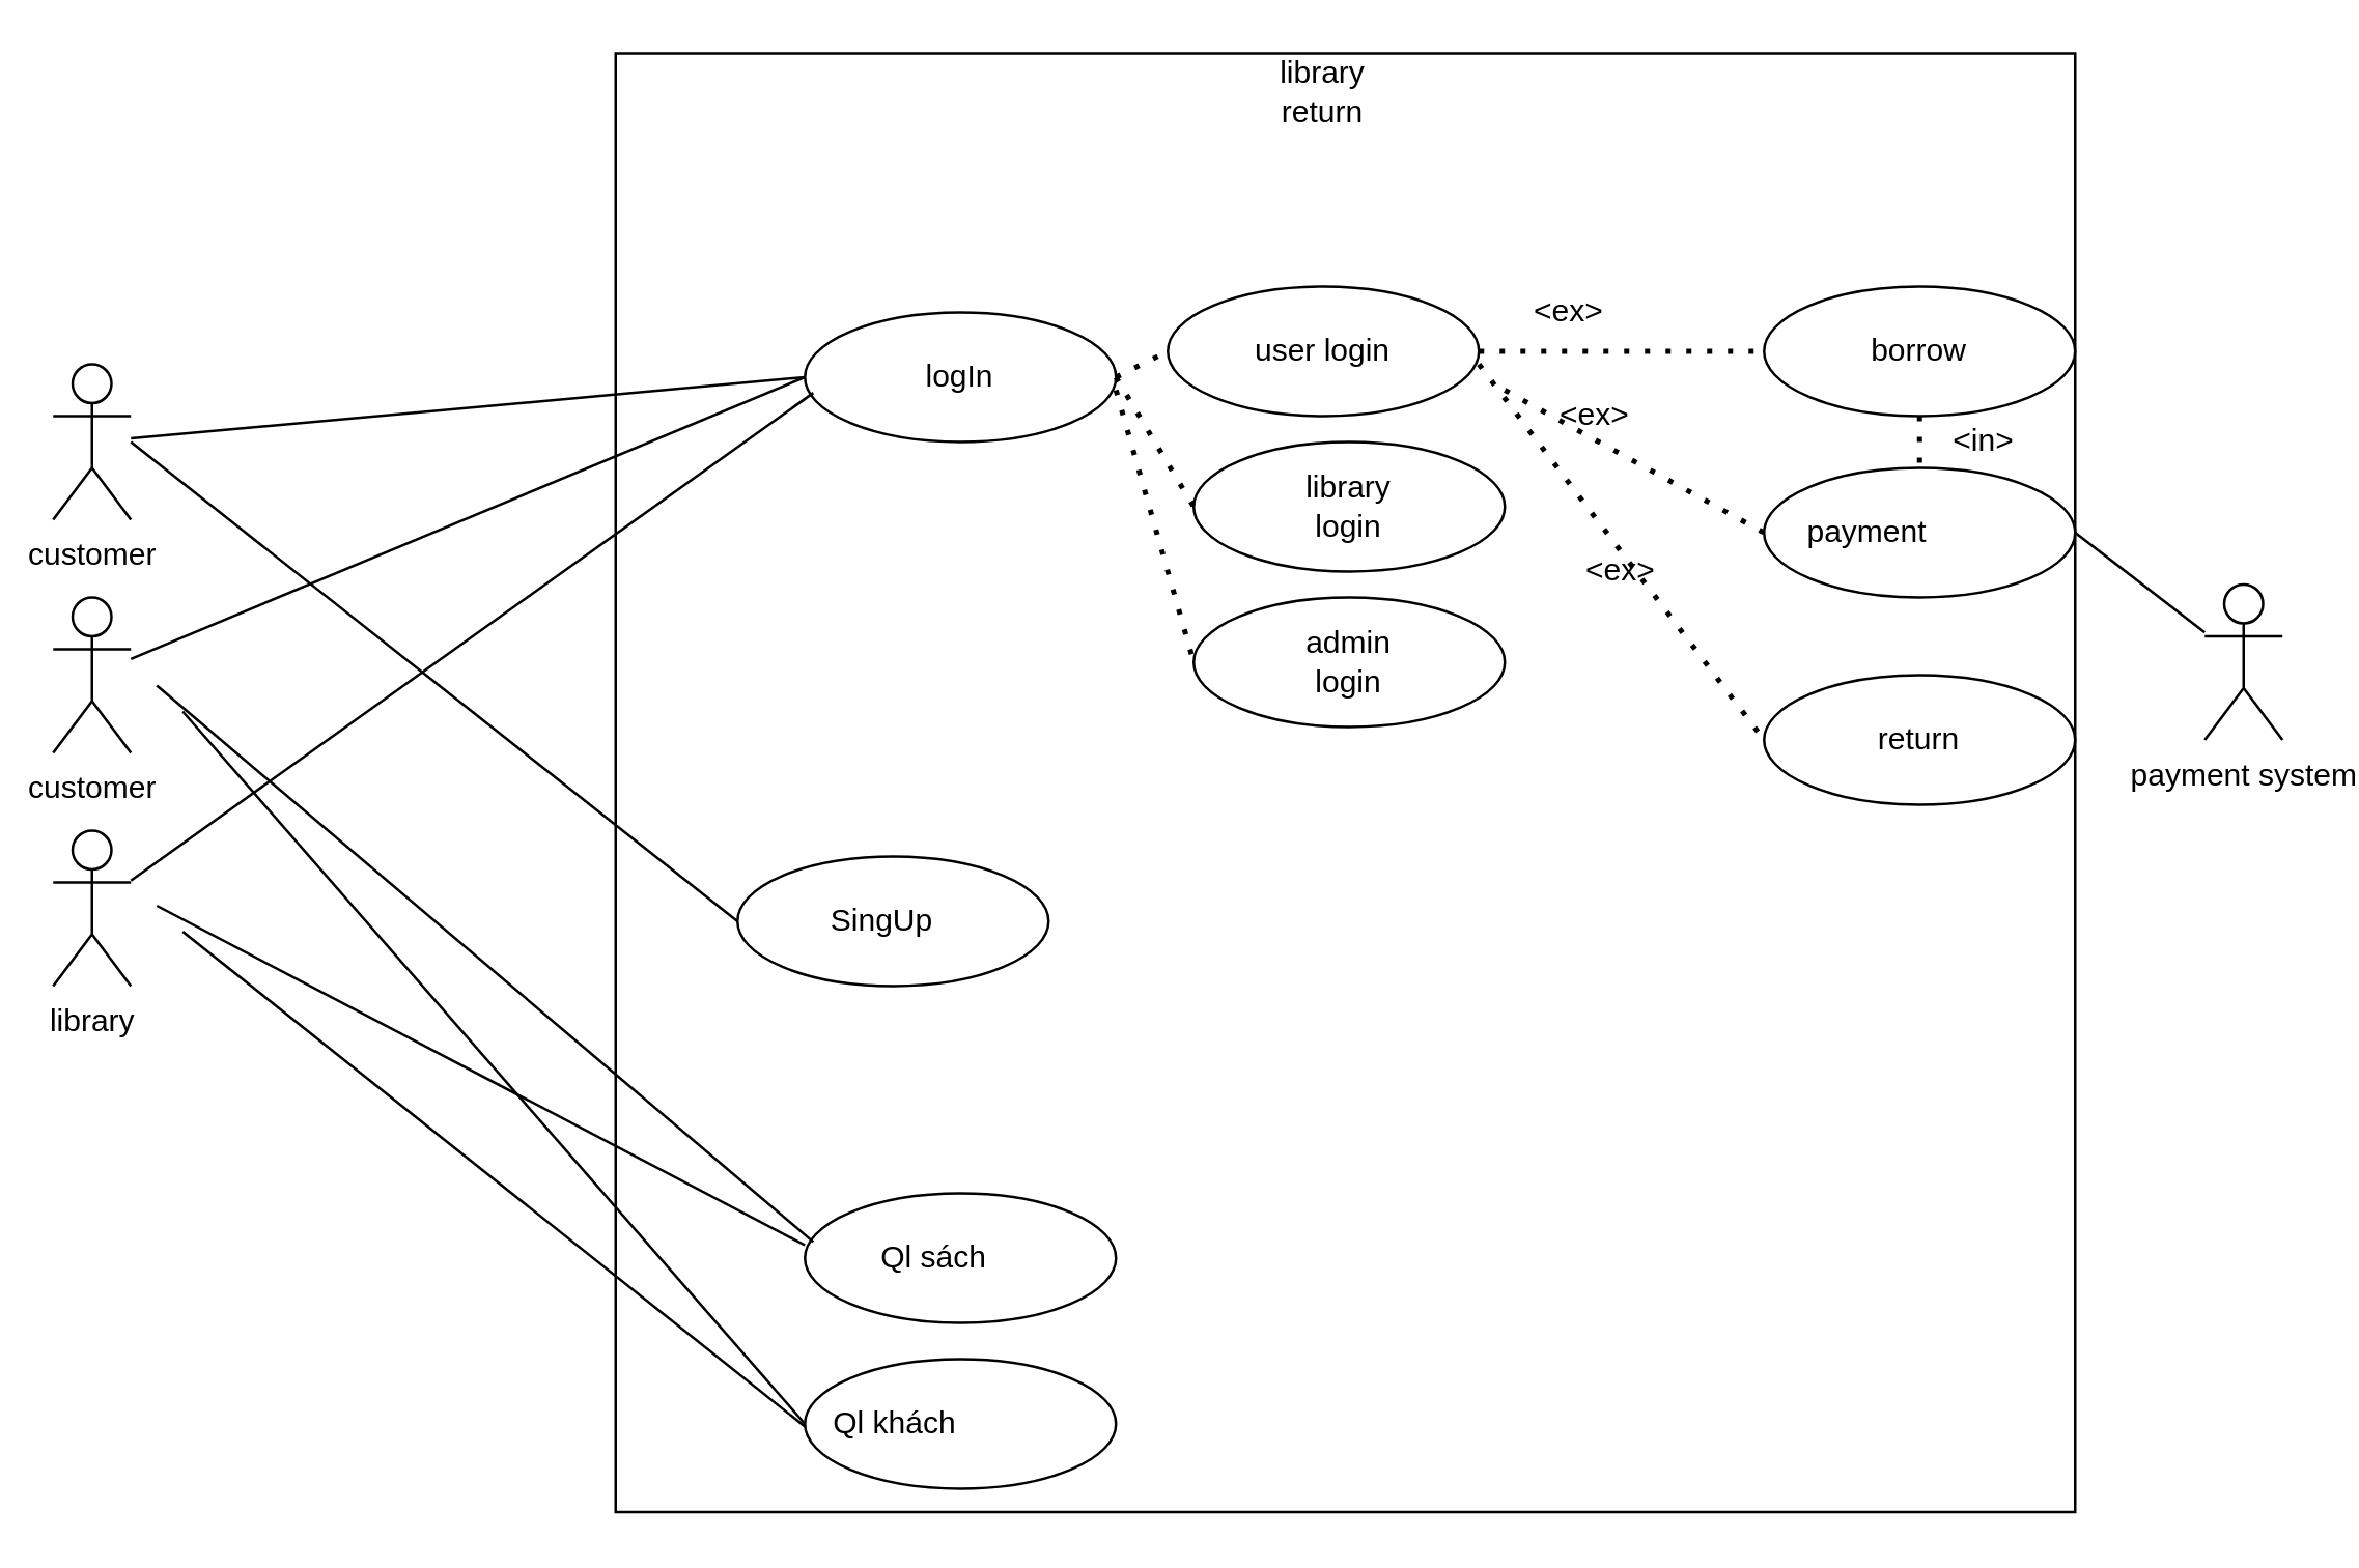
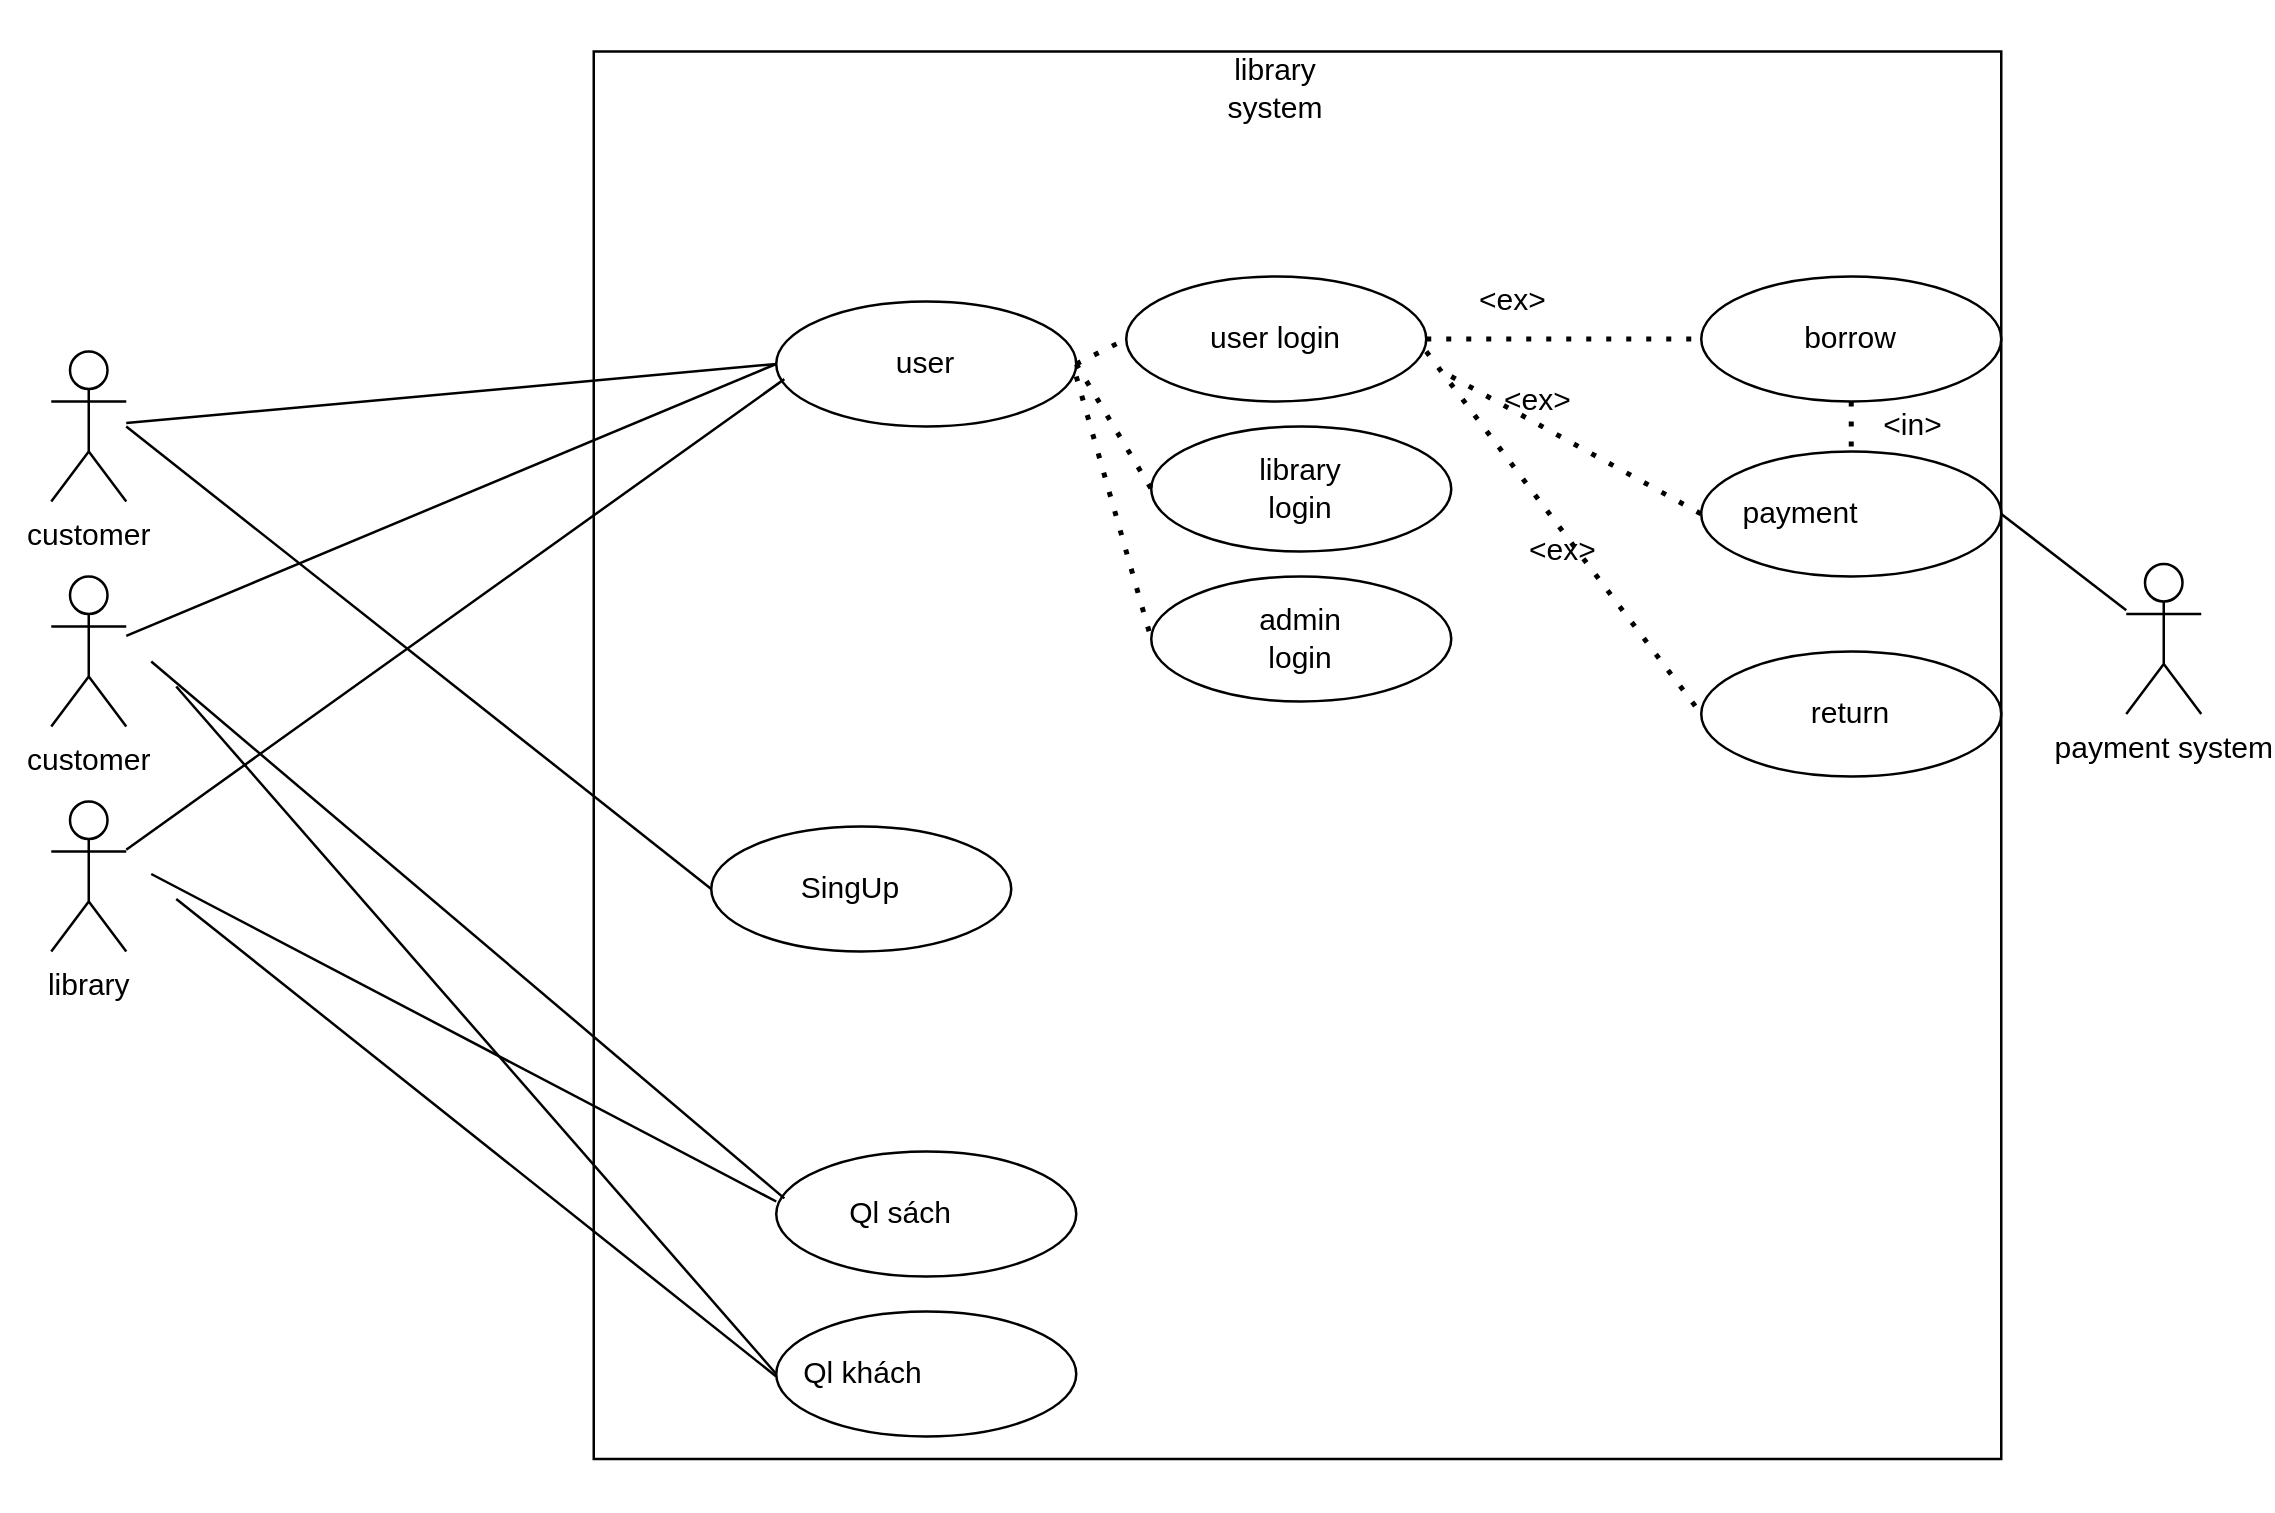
  <mxCell id="0" />
  <mxCell id="1" parent="0" />
  <mxCell id="2" value="" style="whiteSpace=wrap;html=1;aspect=fixed;" parent="1" vertex="1"><mxGeometry x="237" y="20" width="563" height="563" as="geometry" /></mxCell>
- <mxCell id="3" value="library return" style="text;html=1;align=center;verticalAlign=middle;whiteSpace=wrap;rounded=0;" parent="1" vertex="1"><mxGeometry x="480" y="20" width="60" height="30" as="geometry" /></mxCell>
+ <mxCell id="3" value="library system" style="text;html=1;align=center;verticalAlign=middle;whiteSpace=wrap;rounded=0;" parent="1" vertex="1"><mxGeometry x="480" y="20" width="60" height="30" as="geometry" /></mxCell>
  <mxCell id="4" value="customer&lt;div&gt;&lt;br&gt;&lt;/div&gt;" style="shape=umlActor;verticalLabelPosition=bottom;verticalAlign=top;html=1;outlineConnect=0;" parent="1" vertex="1"><mxGeometry x="20" y="140" width="30" height="60" as="geometry" /></mxCell>
  <mxCell id="5" value="customer&lt;div&gt;&lt;br&gt;&lt;/div&gt;" style="shape=umlActor;verticalLabelPosition=bottom;verticalAlign=top;html=1;outlineConnect=0;" parent="1" vertex="1"><mxGeometry x="20" y="230" width="30" height="60" as="geometry" /></mxCell>
  <mxCell id="6" value="library&lt;br&gt;&lt;div&gt;&lt;br&gt;&lt;/div&gt;" style="shape=umlActor;verticalLabelPosition=bottom;verticalAlign=top;html=1;outlineConnect=0;" parent="1" vertex="1"><mxGeometry x="20" y="320" width="30" height="60" as="geometry" /></mxCell>
  <mxCell id="7" value="payment system" style="shape=umlActor;verticalLabelPosition=bottom;verticalAlign=top;html=1;outlineConnect=0;" parent="1" vertex="1"><mxGeometry x="850" y="225" width="30" height="60" as="geometry" /></mxCell>
  <mxCell id="8" value="" style="ellipse;whiteSpace=wrap;html=1;" parent="1" vertex="1"><mxGeometry x="310" y="120" width="120" height="50" as="geometry" /></mxCell>
  <mxCell id="9" value="" style="ellipse;whiteSpace=wrap;html=1;" parent="1" vertex="1"><mxGeometry x="284" y="330" width="120" height="50" as="geometry" /></mxCell>
- <mxCell id="10" value="logIn" style="text;html=1;align=center;verticalAlign=middle;whiteSpace=wrap;rounded=0;" parent="1" vertex="1"><mxGeometry x="340" y="130" width="60" height="30" as="geometry" /></mxCell>
+ <mxCell id="10" value="user" style="text;html=1;align=center;verticalAlign=middle;whiteSpace=wrap;rounded=0;" parent="1" vertex="1"><mxGeometry x="340" y="130" width="60" height="30" as="geometry" /></mxCell>
  <mxCell id="11" value="SingUp" style="text;html=1;align=center;verticalAlign=middle;whiteSpace=wrap;rounded=0;" parent="1" vertex="1"><mxGeometry x="310" y="340" width="60" height="30" as="geometry" /></mxCell>
  <mxCell id="12" value="" style="ellipse;whiteSpace=wrap;html=1;" parent="1" vertex="1"><mxGeometry x="680" y="110" width="120" height="50" as="geometry" /></mxCell>
  <mxCell id="13" value="" style="ellipse;whiteSpace=wrap;html=1;" parent="1" vertex="1"><mxGeometry x="680" y="260" width="120" height="50" as="geometry" /></mxCell>
  <mxCell id="14" value="" style="ellipse;whiteSpace=wrap;html=1;" parent="1" vertex="1"><mxGeometry x="680" y="180" width="120" height="50" as="geometry" /></mxCell>
  <mxCell id="15" value="borrow" style="text;html=1;align=center;verticalAlign=middle;whiteSpace=wrap;rounded=0;" parent="1" vertex="1"><mxGeometry x="710" y="120" width="60" height="30" as="geometry" /></mxCell>
  <mxCell id="16" value="return" style="text;html=1;align=center;verticalAlign=middle;whiteSpace=wrap;rounded=0;" parent="1" vertex="1"><mxGeometry x="710" y="270" width="60" height="30" as="geometry" /></mxCell>
  <mxCell id="17" value="payment" style="text;html=1;align=center;verticalAlign=middle;whiteSpace=wrap;rounded=0;" parent="1" vertex="1"><mxGeometry x="690" y="190" width="60" height="30" as="geometry" /></mxCell>
  <mxCell id="18" value="" style="ellipse;whiteSpace=wrap;html=1;" parent="1" vertex="1"><mxGeometry x="450" y="110" width="120" height="50" as="geometry" /></mxCell>
  <mxCell id="19" value="" style="ellipse;whiteSpace=wrap;html=1;" parent="1" vertex="1"><mxGeometry x="460" y="170" width="120" height="50" as="geometry" /></mxCell>
  <mxCell id="20" value="" style="ellipse;whiteSpace=wrap;html=1;" parent="1" vertex="1"><mxGeometry x="460" y="230" width="120" height="50" as="geometry" /></mxCell>
  <mxCell id="21" value="user login" style="text;html=1;align=center;verticalAlign=middle;whiteSpace=wrap;rounded=0;" parent="1" vertex="1"><mxGeometry x="480" y="120" width="60" height="30" as="geometry" /></mxCell>
  <mxCell id="22" value="library login" style="text;html=1;align=center;verticalAlign=middle;whiteSpace=wrap;rounded=0;" parent="1" vertex="1"><mxGeometry x="490" y="180" width="60" height="30" as="geometry" /></mxCell>
  <mxCell id="23" value="admin login" style="text;html=1;align=center;verticalAlign=middle;whiteSpace=wrap;rounded=0;" parent="1" vertex="1"><mxGeometry x="490" y="240" width="60" height="30" as="geometry" /></mxCell>
  <mxCell id="24" value="" style="endArrow=none;html=1;rounded=0;entryX=0;entryY=0.5;entryDx=0;entryDy=0;" parent="1" source="4" target="8" edge="1"><mxGeometry width="50" height="50" relative="1" as="geometry"><mxPoint x="340" y="290" as="sourcePoint" /><mxPoint x="390" y="240" as="targetPoint" /></mxGeometry></mxCell>
  <mxCell id="25" value="" style="endArrow=none;html=1;rounded=0;entryX=0;entryY=0.5;entryDx=0;entryDy=0;" parent="1" target="9" edge="1"><mxGeometry width="50" height="50" relative="1" as="geometry"><mxPoint x="50" y="170" as="sourcePoint" /><mxPoint x="320" y="155" as="targetPoint" /></mxGeometry></mxCell>
  <mxCell id="26" value="" style="endArrow=none;html=1;rounded=0;entryX=0;entryY=0.5;entryDx=0;entryDy=0;" parent="1" source="5" target="8" edge="1"><mxGeometry width="50" height="50" relative="1" as="geometry"><mxPoint x="340" y="290" as="sourcePoint" /><mxPoint x="390" y="240" as="targetPoint" /></mxGeometry></mxCell>
  <mxCell id="27" value="" style="ellipse;whiteSpace=wrap;html=1;" parent="1" vertex="1"><mxGeometry x="310" y="460" width="120" height="50" as="geometry" /></mxCell>
  <mxCell id="28" value="" style="ellipse;whiteSpace=wrap;html=1;" parent="1" vertex="1"><mxGeometry x="310" y="524" width="120" height="50" as="geometry" /></mxCell>
  <mxCell id="29" value="Ql sách" style="text;html=1;align=center;verticalAlign=middle;whiteSpace=wrap;rounded=0;" parent="1" vertex="1"><mxGeometry x="330" y="470" width="60" height="30" as="geometry" /></mxCell>
  <mxCell id="30" value="Ql khách" style="text;html=1;align=center;verticalAlign=middle;whiteSpace=wrap;rounded=0;" parent="1" vertex="1"><mxGeometry x="315" y="534" width="60" height="30" as="geometry" /></mxCell>
  <mxCell id="31" value="" style="endArrow=none;html=1;rounded=0;entryX=0.027;entryY=0.375;entryDx=0;entryDy=0;entryPerimeter=0;" parent="1" target="27" edge="1"><mxGeometry width="50" height="50" relative="1" as="geometry"><mxPoint x="60" y="264" as="sourcePoint" /><mxPoint x="320" y="155" as="targetPoint" /></mxGeometry></mxCell>
  <mxCell id="32" value="" style="endArrow=none;html=1;rounded=0;entryX=0;entryY=0.5;entryDx=0;entryDy=0;" parent="1" target="28" edge="1"><mxGeometry width="50" height="50" relative="1" as="geometry"><mxPoint x="70" y="274" as="sourcePoint" /><mxPoint x="323" y="489" as="targetPoint" /></mxGeometry></mxCell>
  <mxCell id="33" value="" style="endArrow=none;html=1;rounded=0;entryX=0.027;entryY=0.621;entryDx=0;entryDy=0;entryPerimeter=0;" parent="1" source="6" target="8" edge="1"><mxGeometry width="50" height="50" relative="1" as="geometry"><mxPoint x="340" y="360" as="sourcePoint" /><mxPoint x="390" y="310" as="targetPoint" /></mxGeometry></mxCell>
  <mxCell id="34" value="" style="endArrow=none;html=1;rounded=0;" parent="1" edge="1"><mxGeometry width="50" height="50" relative="1" as="geometry"><mxPoint x="60" y="349" as="sourcePoint" /><mxPoint x="310" y="480" as="targetPoint" /></mxGeometry></mxCell>
  <mxCell id="35" value="" style="endArrow=none;html=1;rounded=0;" parent="1" edge="1"><mxGeometry width="50" height="50" relative="1" as="geometry"><mxPoint x="70" y="359" as="sourcePoint" /><mxPoint x="310" y="550" as="targetPoint" /></mxGeometry></mxCell>
  <mxCell id="36" value="" style="endArrow=none;html=1;rounded=0;exitX=1;exitY=0.5;exitDx=0;exitDy=0;" parent="1" source="14" target="7" edge="1"><mxGeometry width="50" height="50" relative="1" as="geometry"><mxPoint x="340" y="290" as="sourcePoint" /><mxPoint x="390" y="240" as="targetPoint" /></mxGeometry></mxCell>
  <mxCell id="37" value="" style="endArrow=none;dashed=1;html=1;dashPattern=1 3;strokeWidth=2;rounded=0;entryX=0;entryY=0.5;entryDx=0;entryDy=0;exitX=1;exitY=0.5;exitDx=0;exitDy=0;" parent="1" source="8" target="18" edge="1"><mxGeometry width="50" height="50" relative="1" as="geometry"><mxPoint x="340" y="290" as="sourcePoint" /><mxPoint x="390" y="240" as="targetPoint" /></mxGeometry></mxCell>
  <mxCell id="38" value="" style="endArrow=none;dashed=1;html=1;dashPattern=1 3;strokeWidth=2;rounded=0;entryX=0;entryY=0.5;entryDx=0;entryDy=0;exitX=1;exitY=0.5;exitDx=0;exitDy=0;" parent="1" source="8" target="19" edge="1"><mxGeometry width="50" height="50" relative="1" as="geometry"><mxPoint x="440" y="155" as="sourcePoint" /><mxPoint x="460" y="145" as="targetPoint" /></mxGeometry></mxCell>
  <mxCell id="39" value="" style="endArrow=none;dashed=1;html=1;dashPattern=1 3;strokeWidth=2;rounded=0;entryX=0;entryY=0.5;entryDx=0;entryDy=0;" parent="1" target="20" edge="1"><mxGeometry width="50" height="50" relative="1" as="geometry"><mxPoint x="430" y="150" as="sourcePoint" /><mxPoint x="470" y="205" as="targetPoint" /></mxGeometry></mxCell>
  <mxCell id="40" value="" style="endArrow=none;dashed=1;html=1;dashPattern=1 3;strokeWidth=2;rounded=0;entryX=0;entryY=0.5;entryDx=0;entryDy=0;exitX=1;exitY=0.5;exitDx=0;exitDy=0;" parent="1" source="18" target="12" edge="1"><mxGeometry width="50" height="50" relative="1" as="geometry"><mxPoint x="430" y="290" as="sourcePoint" /><mxPoint x="480" y="240" as="targetPoint" /></mxGeometry></mxCell>
  <mxCell id="41" value="&amp;lt;ex&amp;gt;" style="text;html=1;align=center;verticalAlign=middle;whiteSpace=wrap;rounded=0;" parent="1" vertex="1"><mxGeometry x="580" y="110" width="50" height="20" as="geometry" /></mxCell>
  <mxCell id="42" value="" style="endArrow=none;dashed=1;html=1;dashPattern=1 3;strokeWidth=2;rounded=0;entryX=0;entryY=0.5;entryDx=0;entryDy=0;" parent="1" target="13" edge="1"><mxGeometry width="50" height="50" relative="1" as="geometry"><mxPoint x="570" y="140" as="sourcePoint" /><mxPoint x="640" y="145" as="targetPoint" /></mxGeometry></mxCell>
  <mxCell id="43" value="" style="endArrow=none;dashed=1;html=1;dashPattern=1 3;strokeWidth=2;rounded=0;entryX=0;entryY=0.5;entryDx=0;entryDy=0;" parent="1" target="14" edge="1"><mxGeometry width="50" height="50" relative="1" as="geometry"><mxPoint x="580" y="150" as="sourcePoint" /><mxPoint x="640" y="205" as="targetPoint" /></mxGeometry></mxCell>
  <mxCell id="44" value="&amp;lt;ex&amp;gt;" style="text;html=1;align=center;verticalAlign=middle;whiteSpace=wrap;rounded=0;" parent="1" vertex="1"><mxGeometry x="590" y="150" width="50" height="20" as="geometry" /></mxCell>
  <mxCell id="45" value="&amp;lt;ex&amp;gt;" style="text;html=1;align=center;verticalAlign=middle;whiteSpace=wrap;rounded=0;" parent="1" vertex="1"><mxGeometry x="600" y="210" width="50" height="20" as="geometry" /></mxCell>
  <mxCell id="46" value="" style="endArrow=none;dashed=1;html=1;dashPattern=1 3;strokeWidth=2;rounded=0;entryX=0.5;entryY=0;entryDx=0;entryDy=0;exitX=0.5;exitY=1;exitDx=0;exitDy=0;" parent="1" source="12" target="14" edge="1"><mxGeometry width="50" height="50" relative="1" as="geometry"><mxPoint x="600" y="280" as="sourcePoint" /><mxPoint x="650" y="230" as="targetPoint" /></mxGeometry></mxCell>
  <mxCell id="47" value="&amp;lt;in&amp;gt;" style="text;html=1;align=center;verticalAlign=middle;whiteSpace=wrap;rounded=0;" parent="1" vertex="1"><mxGeometry x="740" y="160" width="50" height="20" as="geometry" /></mxCell>
